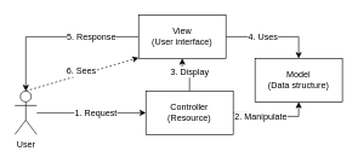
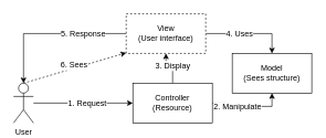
  <mxCell id="0" />
  <mxCell id="1" parent="0" />
- <mxCell id="2" value="Model&lt;br&gt;(Data structure)" style="rounded=0;whiteSpace=wrap;html=1;" parent="1" vertex="1"><mxGeometry x="350" y="80" width="120" height="60" as="geometry" /></mxCell>
+ <mxCell id="2" value="Model&lt;br&gt;(Sees structure)" style="rounded=0;whiteSpace=wrap;html=1;" parent="1" vertex="1"><mxGeometry x="350" y="80" width="120" height="60" as="geometry" /></mxCell>
  <mxCell id="3" style="edgeStyle=orthogonalEdgeStyle;rounded=0;html=1;jettySize=auto;orthogonalLoop=1;" parent="1" source="7" target="17" edge="1"><mxGeometry relative="1" as="geometry" /></mxCell>
  <mxCell id="4" value="3. Display" style="text;html=1;resizable=0;points=[];align=center;verticalAlign=middle;labelBackgroundColor=#ffffff;" parent="3" vertex="1" connectable="0"><mxGeometry x="-0.15" relative="1" as="geometry"><mxPoint y="-4.5" as="offset" /></mxGeometry></mxCell>
  <mxCell id="5" style="edgeStyle=orthogonalEdgeStyle;rounded=0;html=1;entryX=0.5;entryY=1;jettySize=auto;orthogonalLoop=1;" parent="1" source="7" target="2" edge="1"><mxGeometry relative="1" as="geometry" /></mxCell>
  <mxCell id="6" value="2. Manipulate" style="text;html=1;resizable=0;points=[];align=center;verticalAlign=middle;labelBackgroundColor=#ffffff;" parent="5" vertex="1" connectable="0"><mxGeometry x="0.077" y="-2" relative="1" as="geometry"><mxPoint x="-20" y="-2" as="offset" /></mxGeometry></mxCell>
  <mxCell id="7" value="Controller&lt;br&gt;(Resource)&lt;br&gt;" style="rounded=0;whiteSpace=wrap;html=1;" parent="1" vertex="1"><mxGeometry x="200" y="125" width="120" height="60" as="geometry" /></mxCell>
  <mxCell id="8" style="edgeStyle=orthogonalEdgeStyle;rounded=0;html=1;jettySize=auto;orthogonalLoop=1;" parent="1" source="12" target="7" edge="1"><mxGeometry relative="1" as="geometry" /></mxCell>
  <mxCell id="9" value="1. Request" style="text;html=1;resizable=0;points=[];align=center;verticalAlign=middle;labelBackgroundColor=#ffffff;" parent="8" vertex="1" connectable="0"><mxGeometry x="-0.133" y="-1" relative="1" as="geometry"><mxPoint x="15" y="-1" as="offset" /></mxGeometry></mxCell>
  <mxCell id="10" style="rounded=0;html=1;exitX=0.5;exitY=0;exitPerimeter=0;entryX=0;entryY=0.983;entryPerimeter=0;jettySize=auto;orthogonalLoop=1;dashed=1;" parent="1" source="12" target="17" edge="1"><mxGeometry relative="1" as="geometry" /></mxCell>
  <mxCell id="11" value="6. Sees" style="text;html=1;resizable=0;points=[];align=center;verticalAlign=middle;labelBackgroundColor=#ffffff;" parent="10" vertex="1" connectable="0"><mxGeometry x="-0.265" y="-1" relative="1" as="geometry"><mxPoint x="18.5" y="-12" as="offset" /></mxGeometry></mxCell>
  <mxCell id="12" value="User" style="shape=umlActor;verticalLabelPosition=bottom;labelBackgroundColor=#ffffff;verticalAlign=top;html=1;" parent="1" vertex="1"><mxGeometry x="20" y="125" width="30" height="60" as="geometry" /></mxCell>
  <mxCell id="13" style="edgeStyle=orthogonalEdgeStyle;rounded=0;html=1;entryX=0.5;entryY=0;entryPerimeter=0;jettySize=auto;orthogonalLoop=1;" parent="1" source="17" target="12" edge="1"><mxGeometry relative="1" as="geometry" /></mxCell>
  <mxCell id="14" value="5. Response" style="text;html=1;resizable=0;points=[];align=center;verticalAlign=middle;labelBackgroundColor=#ffffff;" parent="13" vertex="1" connectable="0"><mxGeometry x="0.082" y="2" relative="1" as="geometry"><mxPoint x="58" y="-2" as="offset" /></mxGeometry></mxCell>
  <mxCell id="15" style="edgeStyle=orthogonalEdgeStyle;rounded=0;html=1;entryX=0.5;entryY=0;jettySize=auto;orthogonalLoop=1;" parent="1" source="17" target="2" edge="1"><mxGeometry relative="1" as="geometry" /></mxCell>
  <mxCell id="16" value="4. Uses" style="text;html=1;resizable=0;points=[];align=center;verticalAlign=middle;labelBackgroundColor=#ffffff;" parent="15" vertex="1" connectable="0"><mxGeometry x="-0.462" y="-1" relative="1" as="geometry"><mxPoint x="15" y="-1" as="offset" /></mxGeometry></mxCell>
- <mxCell id="17" value="View&lt;br&gt;(User interface)&lt;br&gt;" style="rounded=0;whiteSpace=wrap;html=1;" parent="1" vertex="1"><mxGeometry x="190" y="20" width="120" height="60" as="geometry" /></mxCell>
+ <mxCell id="17" value="View&lt;br&gt;(User interface)&lt;br&gt;" style="rounded=0;whiteSpace=wrap;html=1;dashed=1;" parent="1" vertex="1"><mxGeometry x="190" y="20" width="120" height="60" as="geometry" /></mxCell>
